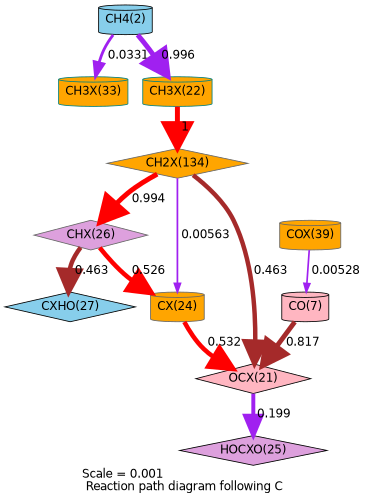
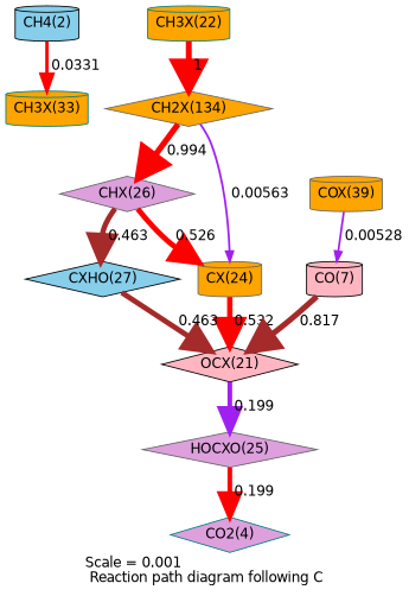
  digraph {
    fontname=Helvetica
    label="Scale = 0.001\l Reaction path diagram following C"
    node [color=black fillcolor=orange fontname=Helvetica shape=cylinder style=filled]
    edge [arrowsize=3 color=red fontname=Helvetica penwidth=6]
    n1 [fillcolor=skyblue label="CH4(2)"]
    n2 [color=teal label="CH3X(33)"]
    n3 [color=teal label="CH3X(22)"]
    n4 [color=gray40 label="CH2X(134)" shape=diamond]
    n5 [color=gray40 fillcolor=plum label="CHX(26)" shape=diamond]
    n6 [color=gray40 label="CX(24)"]
    n7 [fillcolor=skyblue label="CXHO(27)" shape=diamond]
    n8 [fillcolor=lightpink label="OCX(21)" shape=diamond]
-   n9 [fillcolor=plum label="HOCXO(25)" shape=diamond]
+   n9 [color=gray40 fillcolor=plum label="HOCXO(25)" shape=diamond]
    n10 [fillcolor=lightpink label="CO(7)"]
+   n11 [color=teal fillcolor=plum label="CO2(4)" shape=diamond]
    n12 [color=gray40 label="COX(39)"]
-   n1 -> n2 [arrowsize=1.71 color=purple label=" 0.0331" penwidth=3.43]
-   n1 -> n3 [color=purple label=" 0.996"]
+   n1 -> n2 [arrowsize=1.71 label=" 0.0331" penwidth=3.43]
    n3 -> n4 [label=" 1"]
    n4 -> n5 [label=" 0.994"]
    n4 -> n6 [arrowsize=1.04 color=purple label=" 0.00563" penwidth=2.09]
    n5 -> n6 [arrowsize=2.76 label=" 0.526" penwidth=5.52]
    n5 -> n7 [arrowsize=2.71 color=brown label=" 0.463" penwidth=5.42]
    n6 -> n8 [arrowsize=2.76 label=" 0.532" penwidth=5.52]
-   n4 -> n8 [arrowsize=2.71 color=brown label=" 0.463" penwidth=5.42]
+   n7 -> n8 [arrowsize=2.71 color=brown label=" 0.463" penwidth=5.42]
    n8 -> n9 [arrowsize=2.39 color=purple label=" 0.199" penwidth=4.78]
+   n9 -> n11 [arrowsize=2.39 label=" 0.199" penwidth=4.78]
    n10 -> n8 [arrowsize=2.92 color=brown label=" 0.817" penwidth=5.85]
    n12 -> n10 [arrowsize=1.02 color=purple label=" 0.00528" penwidth=2.04]
  }
